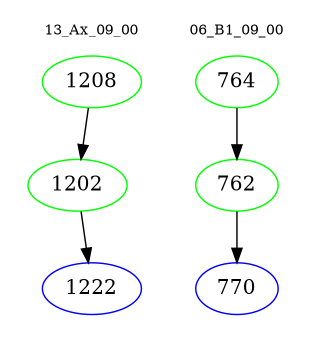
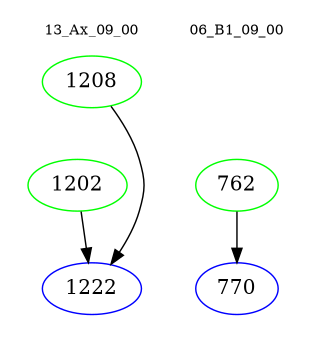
  digraph {
    node [color=green]
    edge [color=black]
    n1 [label=1208]
    n2 [label=1202]
    n3 [color=blue label=1222]
-   n4 [label=764]
    n5 [label=762]
    n6 [color=blue label=770]
    subgraph cluster_1 {
      color=white
      fontsize=10
      label="13_Ax_09_00"
      n1
      n2
      n3
    }
    subgraph cluster_2 {
      color=white
      fontsize=10
      label="06_B1_09_00"
-     n4
      n5
      n6
    }
-   n1 -> n2
+   n1 -> n3
    n2 -> n3
-   n4 -> n5
    n5 -> n6
  }
